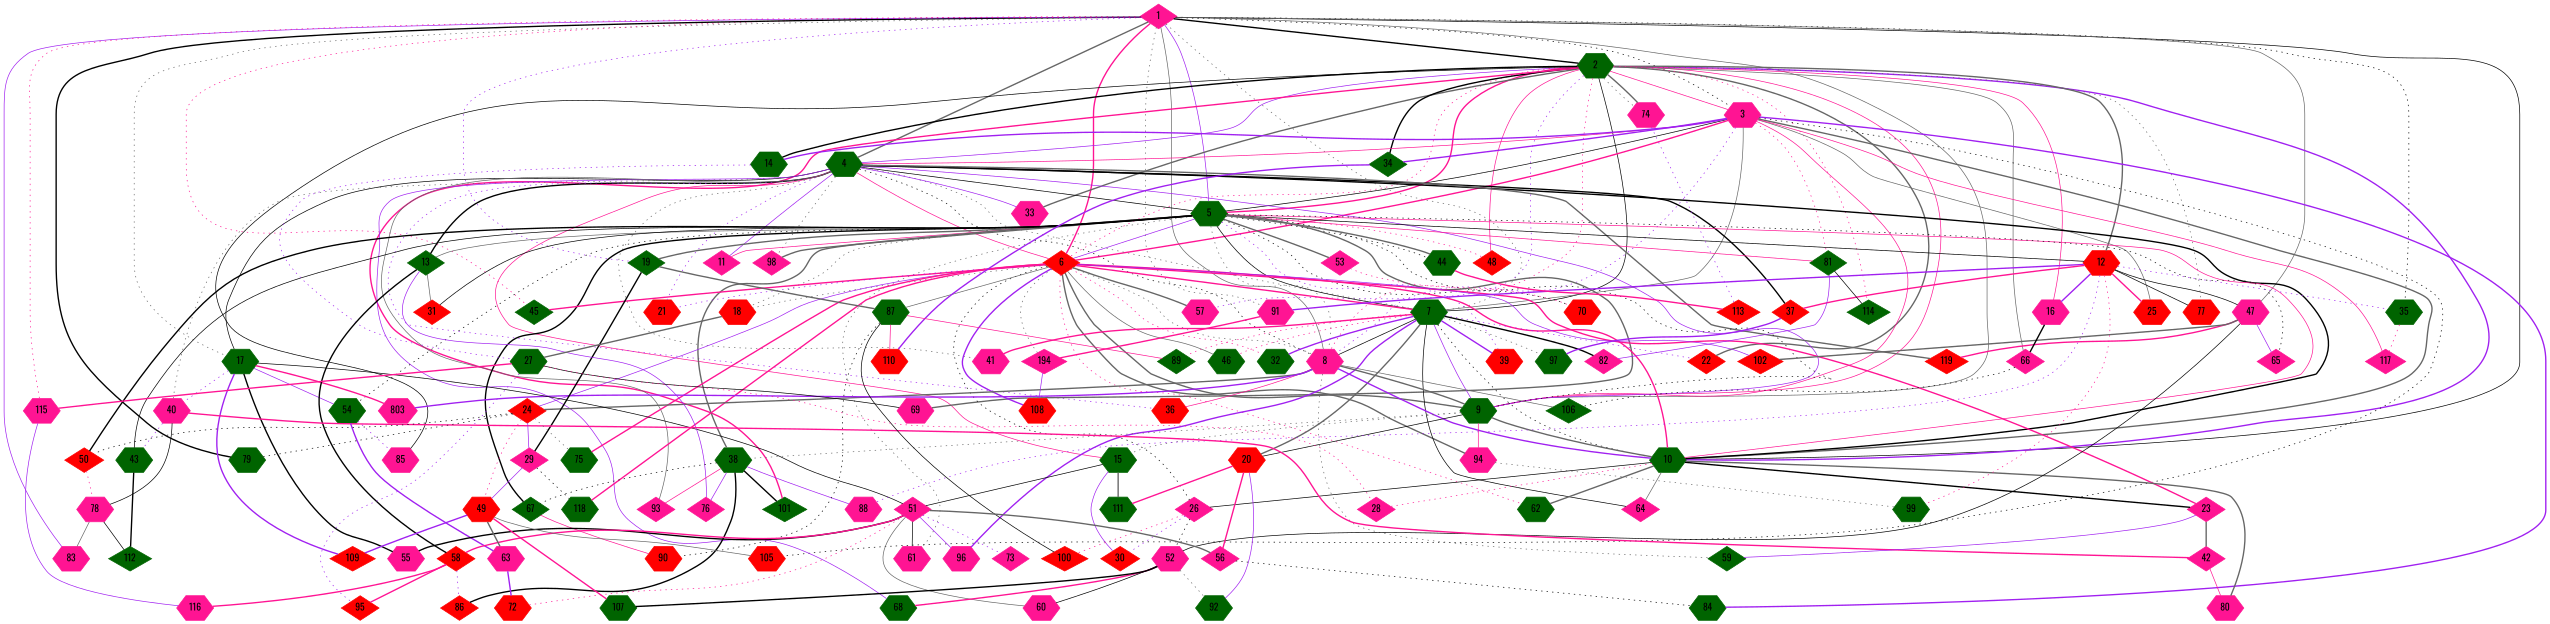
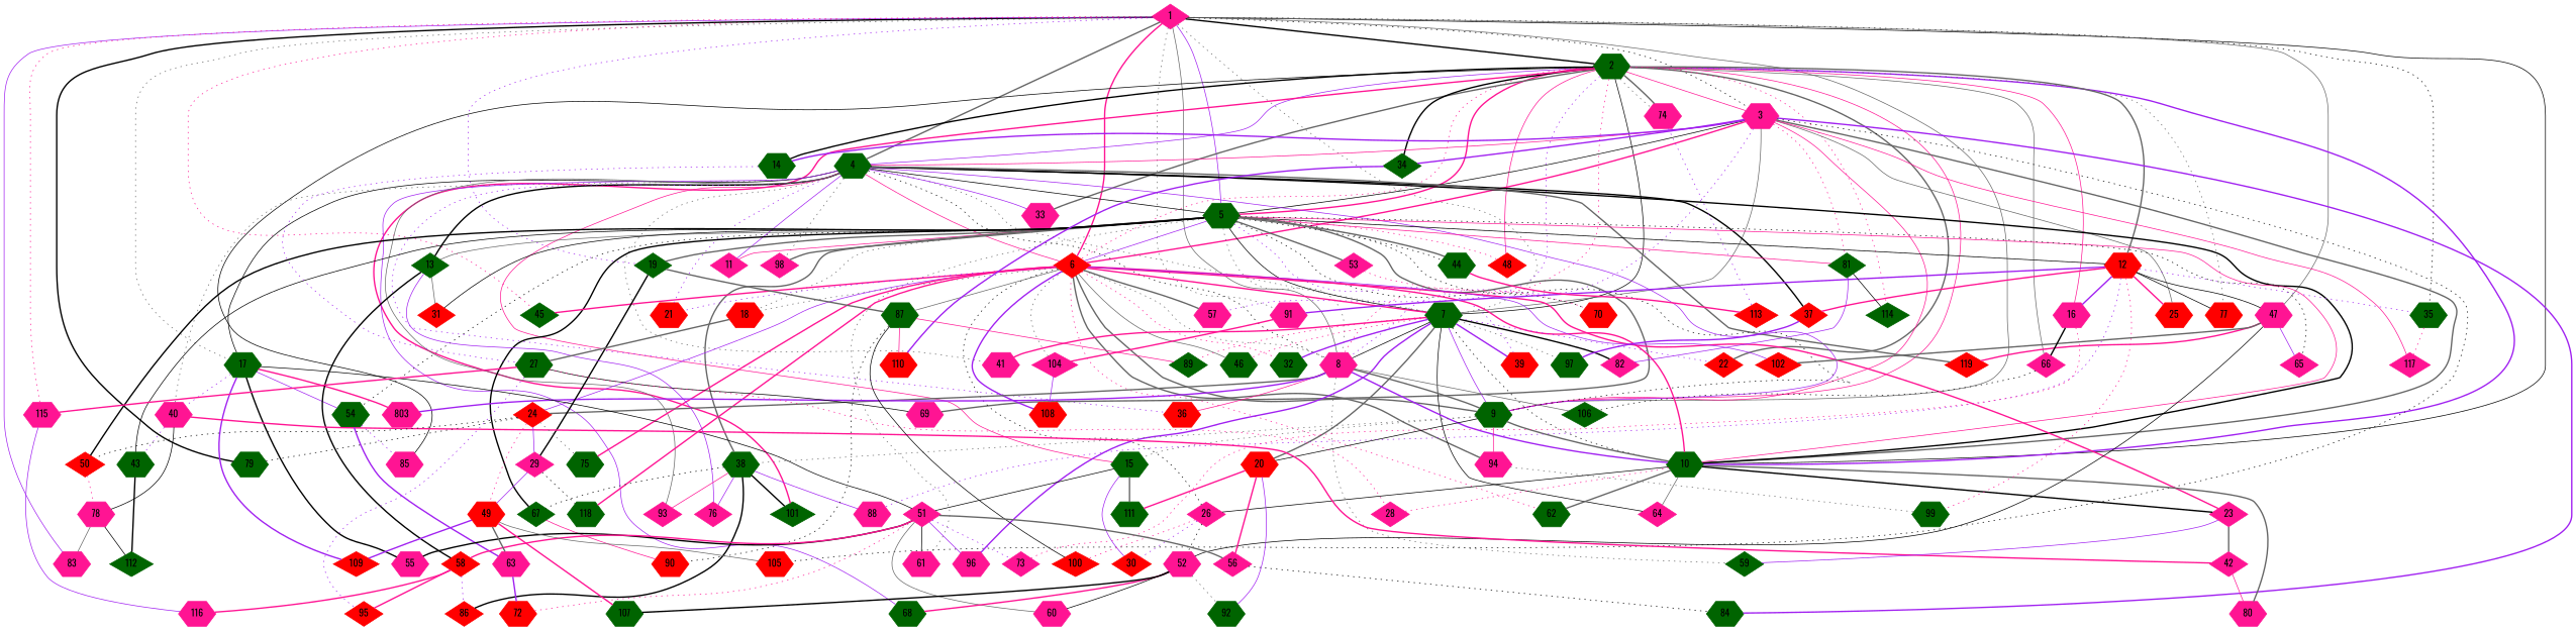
  graph {
    fontname=Oswald
    node [color=deeppink fontname=Oswald shape=hexagon style=filled]
    edge [color=gray40 fontname=Oswald style=bold]
    1 [shape=diamond]
    2 [color=darkgreen]
    3
    4 [color=darkgreen]
    5 [color=darkgreen]
    6 [color=red shape=diamond]
    7 [color=darkgreen]
    8
    9 [color=darkgreen]
    10 [color=darkgreen]
    17 [color=darkgreen]
    19 [color=darkgreen shape=diamond]
    35 [color=darkgreen]
    45 [color=darkgreen shape=diamond]
    47
    79 [color=darkgreen]
    83
    91
    115
    12 [color=red]
    14 [color=darkgreen]
    16
    22 [color=red shape=diamond]
    33
    34 [color=darkgreen shape=diamond]
    48 [color=red shape=diamond]
    57
    66 [shape=diamond]
    74
    77 [color=red]
    85
    101 [color=darkgreen shape=diamond]
    114 [color=darkgreen shape=diamond]
    25 [color=red]
    81 [color=darkgreen shape=diamond]
    84 [color=darkgreen]
    105 [color=red]
    117 [shape=diamond]
    11 [shape=diamond]
    13 [color=darkgreen shape=diamond]
    15 [color=darkgreen]
    21 [color=red]
    36 [color=red]
    37 [color=red shape=diamond]
    40
    41
    68 [color=darkgreen]
    93 [shape=diamond]
    98 [shape=diamond]
    119 [color=red shape=diamond]
    18 [color=red]
    31 [color=red shape=diamond]
    38 [color=darkgreen]
    39 [color=red]
    43 [color=darkgreen]
    44 [color=darkgreen]
    50 [color=red shape=diamond]
    53 [shape=diamond]
    54 [color=darkgreen]
    61
    65 [shape=diamond]
    67 [color=darkgreen shape=diamond]
    69
    70 [color=red]
    23 [shape=diamond]
    24 [color=red shape=diamond]
    26 [shape=diamond]
    32 [color=darkgreen]
    46 [color=darkgreen]
    62 [color=darkgreen]
    75 [color=darkgreen]
    87 [color=darkgreen]
    94
    102 [color=red shape=diamond]
-   104 [shape=diamond label=194]
+   104 [shape=diamond]
    108 [color=red]
    118 [color=darkgreen]
    20 [color=red]
    64 [shape=diamond]
    82 [shape=diamond]
    89 [color=darkgreen shape=diamond]
    96
    97 [color=darkgreen]
    59 [color=darkgreen shape=diamond]
    n85 [label=803]
    106 [color=darkgreen shape=diamond]
    28 [shape=diamond]
    80
    51 [shape=diamond]
    55
    109 [color=red shape=diamond]
    29 [shape=diamond]
    52
    116
    88
    99 [color=darkgreen]
    27 [color=darkgreen]
    73 [shape=diamond]
    110 [color=red]
    113 [color=red shape=diamond]
    58 [color=red shape=diamond]
    76 [shape=diamond]
    30 [color=red shape=diamond]
    111 [color=darkgreen]
    42 [shape=diamond]
    78
    86 [color=red shape=diamond]
    112 [color=darkgreen shape=diamond]
    63
    90 [color=red]
    49 [color=red]
    100 [color=red shape=diamond]
    56 [shape=diamond]
    92 [color=darkgreen]
    95 [color=red shape=diamond]
    60
    72 [color=red]
    107 [color=darkgreen]
    1 -- 2 [color=black]
    1 -- 3 [color=black style=dotted]
    1 -- 4
    1 -- 5 [color=purple style=solid]
    1 -- 6 [color=deeppink]
    1 -- 7 [style=dotted]
    1 -- 8 [style=solid]
    1 -- 9 [style=solid]
    1 -- 10 [color=black style=solid]
    1 -- 17 [style=dotted]
    1 -- 19 [color=purple style=dotted]
    1 -- 35 [color=black style=dotted]
    1 -- 45 [color=deeppink style=dotted]
    1 -- 47 [style=solid]
    1 -- 79 [color=black]
    1 -- 83 [color=purple style=solid]
    1 -- 91 [style=dotted]
    1 -- 115 [color=deeppink style=dotted]
    2 -- 3 [color=deeppink style=solid]
    2 -- 4 [color=purple style=solid]
    2 -- 5 [color=deeppink]
    2 -- 6 [color=deeppink style=dotted]
    2 -- 7 [color=black style=solid]
    2 -- 8 [color=deeppink style=dotted]
    2 -- 9 [color=deeppink style=solid]
    2 -- 10 [color=purple]
    2 -- 12
    2 -- 14 [color=black]
    2 -- 16 [color=deeppink style=solid]
    2 -- 22
    2 -- 33
    2 -- 34 [color=black]
    2 -- 48 [color=deeppink style=solid]
    2 -- 57 [color=purple style=dotted]
    2 -- 66 [style=solid]
    2 -- 74 [style=dotted]
    2 -- 74
    2 -- 77 [style=dotted]
    2 -- 85 [color=black style=solid]
    2 -- 101 [color=deeppink]
    2 -- 114 [color=deeppink style=dotted]
    3 -- 4 [color=deeppink style=solid]
    3 -- 5 [color=black style=solid]
    3 -- 6 [color=deeppink]
    3 -- 7 [style=solid]
    3 -- 8 [color=purple style=dotted]
    3 -- 9 [color=deeppink style=solid]
    3 -- 10
    3 -- 14 [color=purple]
    3 -- 34 [color=purple]
    3 -- 25 [style=solid]
    3 -- 81 [color=deeppink style=dotted]
    3 -- 84 [color=purple]
    3 -- 105 [color=black style=dotted]
    3 -- 117 [color=deeppink style=solid]
    4 -- 5 [color=black style=solid]
    4 -- 6 [color=deeppink style=solid]
    4 -- 7 [style=dotted]
    4 -- 8 [color=black style=dotted]
    4 -- 9 [color=purple style=solid]
    4 -- 10 [color=black]
    4 -- 17 [color=black style=solid]
    4 -- 33 [color=purple style=solid]
    4 -- 11 [color=purple style=solid]
    4 -- 13 [color=black]
    4 -- 15 [color=deeppink style=solid]
    4 -- 21 [color=purple style=dotted]
    4 -- 36 [color=purple style=dotted]
    4 -- 37 [color=black]
    4 -- 40 [style=dotted]
    4 -- 41 [style=dotted]
    4 -- 68 [color=purple style=solid]
    4 -- 93 [style=solid]
    4 -- 98 [style=dotted]
    4 -- 119
    5 -- 6 [color=purple style=solid]
    5 -- 7 [color=black style=solid]
    5 -- 8 [style=dotted]
    5 -- 9 [color=black style=dotted]
    5 -- 10 [color=deeppink style=solid]
    5 -- 19
    5 -- 12 [color=black style=solid]
    5 -- 48 [color=deeppink style=dotted]
    5 -- 81 [color=deeppink style=solid]
    5 -- 11 [color=deeppink style=solid]
    5 -- 13 [style=solid]
    5 -- 98
    5 -- 18 [style=dotted]
    5 -- 31 [color=black style=solid]
    5 -- 38
    5 -- 39 [color=purple style=dotted]
    5 -- 43 [color=black style=solid]
    5 -- 44 [color=black style=dotted]
    5 -- 44
    5 -- 50 [color=black]
    5 -- 53
    5 -- 54 [color=black style=dotted]
    5 -- 61 [style=dotted]
    5 -- 65 [color=black style=dotted]
    5 -- 67 [color=black]
    5 -- 69
    5 -- 70 [color=black style=dotted]
    6 -- 7 [color=deeppink]
    6 -- 8 [style=dotted]
    6 -- 9
    6 -- 10 [color=deeppink]
    6 -- 45 [color=deeppink]
    6 -- 57
    6 -- 21 [color=purple style=dotted]
    6 -- 18 [style=dotted]
    6 -- 23 [color=deeppink]
    6 -- 24 [color=purple style=solid]
    6 -- 26 [color=black style=dotted]
    6 -- 32 [color=deeppink style=dotted]
    6 -- 46 [style=solid]
    6 -- 62 [color=deeppink style=dotted]
    6 -- 75 [color=deeppink]
    6 -- 87 [style=solid]
    6 -- 94
    6 -- 102 [color=purple style=solid]
    6 -- 104 [style=dotted]
    6 -- 108 [color=purple]
    6 -- 118 [color=deeppink]
    7 -- 8 [color=black style=solid]
    7 -- 9 [color=purple style=solid]
    7 -- 10 [color=black style=dotted]
    7 -- 22 [color=purple style=dotted]
    7 -- 41 [color=deeppink]
    7 -- 39 [color=purple]
    7 -- 32 [color=purple]
    7 -- 46 [color=deeppink style=dotted]
    7 -- 20
    7 -- 64 [color=black style=solid]
    7 -- 82 [color=black]
    7 -- 89 [color=deeppink style=dotted]
    7 -- 96 [color=purple]
    7 -- 97 [style=dotted]
    8 -- 9
    8 -- 10 [color=purple]
    8 -- 36 [color=deeppink style=solid]
    8 -- 24
    8 -- 59 [style=dotted]
    8 -- n85 [color=purple]
    8 -- 106 [style=solid]
    9 -- 10
    9 -- 15 [style=dotted]
    9 -- 38 [style=dotted]
    9 -- 94 [color=deeppink style=solid]
    9 -- 20 [color=black style=solid]
    10 -- 23 [color=black]
    10 -- 26 [color=black style=solid]
    10 -- 62
    10 -- 64 [style=solid]
    10 -- 28 [color=deeppink style=dotted]
    10 -- 80
    17 -- 40 [color=purple style=dotted]
    17 -- 54 [color=purple style=solid]
    17 -- n85 [color=deeppink]
    17 -- 51 [color=black style=solid]
    17 -- 55 [color=black]
    17 -- 109 [color=purple]
    19 -- 87
    19 -- 29 [color=black]
    35 -- 117 [color=deeppink style=dotted]
    47 -- 119 [color=deeppink]
    47 -- 65 [color=purple style=solid]
    47 -- 102
    47 -- 52 [color=black style=solid]
    91 -- 104 [color=deeppink]
    115 -- 116 [color=purple style=solid]
    12 -- 35 [color=purple style=dotted]
    12 -- 47 [color=black style=solid]
    12 -- 91 [color=purple]
    12 -- 16 [color=purple]
    12 -- 77 [color=black style=solid]
    12 -- 25 [color=deeppink]
    12 -- 37 [color=deeppink]
    12 -- 88 [color=purple style=dotted]
    12 -- 99 [color=deeppink style=dotted]
    14 -- 27 [color=purple style=dotted]
    16 -- 66 [color=black]
+   16 -- 73 [color=deeppink style=dotted]
    34 -- 110 [color=purple]
    66 -- 106 [color=black style=dotted]
    74 -- 113 [color=purple style=dotted]
    81 -- 114 [color=black style=solid]
    81 -- 82 [color=purple style=solid]
    13 -- 31 [style=solid]
    13 -- 58 [color=black]
    13 -- 76 [color=purple style=solid]
    15 -- 51 [color=black style=solid]
    15 -- 30 [color=purple style=solid]
    15 -- 111
    37 -- 97 [color=purple]
    40 -- 43 [color=purple style=dotted]
    40 -- 42 [color=deeppink]
    40 -- 78 [color=black style=solid]
    18 -- 27
    38 -- 101 [color=black]
    38 -- 93 [color=deeppink style=solid]
    38 -- 67 [color=black style=dotted]
    38 -- 88 [color=purple style=solid]
    38 -- 76 [color=purple style=solid]
    38 -- 86 [color=black]
    43 -- 112 [color=black]
    44 -- 113 [color=deeppink]
    50 -- 78 [color=deeppink style=dotted]
    53 -- 70 [color=deeppink style=dotted]
    54 -- 85 [color=purple style=dotted]
    54 -- 63 [color=purple]
    67 -- 90 [color=deeppink style=solid]
    23 -- 59 [color=purple style=solid]
    23 -- 42
    24 -- 79 [color=black style=dotted]
    24 -- 50 [color=black style=dotted]
    24 -- 75 [style=dotted]
    24 -- 29 [color=purple style=solid]
    24 -- 49 [color=deeppink style=dotted]
    26 -- 52 [color=black style=dotted]
    26 -- 30 [color=purple style=dotted]
    26 -- 100 [color=deeppink style=dotted]
    87 -- 89 [color=deeppink style=solid]
    87 -- 110 [color=deeppink style=solid]
    87 -- 90 [color=black style=dotted]
    87 -- 100 [color=black style=solid]
    94 -- 99 [style=dotted]
    104 -- 108 [color=purple style=solid]
    20 -- 111 [color=deeppink]
    20 -- 56 [color=deeppink]
    20 -- 92 [color=purple style=solid]
    51 -- 61 [color=black style=solid]
    51 -- 96 [color=purple style=solid]
    51 -- 55 [color=black]
    51 -- 73 [color=purple style=dotted]
    51 -- 58 [color=deeppink]
    51 -- 56
    51 -- 60 [style=solid]
    51 -- 72 [color=deeppink style=dotted]
    29 -- 118 [color=black style=dotted]
    29 -- 49 [color=purple style=solid]
    52 -- 68 [color=deeppink]
    52 -- 92 [style=dotted]
    52 -- 60 [color=black style=solid]
    52 -- 107 [color=black]
    27 -- 115 [color=deeppink]
    27 -- 69 [color=black style=solid]
    27 -- 28 [color=deeppink style=dotted]
    27 -- 95 [color=purple style=dotted]
    58 -- 116 [color=deeppink]
    58 -- 86 [color=purple style=dotted]
    58 -- 95 [color=deeppink]
    42 -- 80 [color=deeppink style=solid]
    78 -- 83 [style=solid]
    78 -- 112 [color=black style=solid]
    63 -- 72 [color=purple]
    49 -- 105 [style=solid]
    49 -- 109 [color=purple]
    49 -- 63
    49 -- 107 [color=deeppink]
    56 -- 84 [color=black style=dotted]
  }
